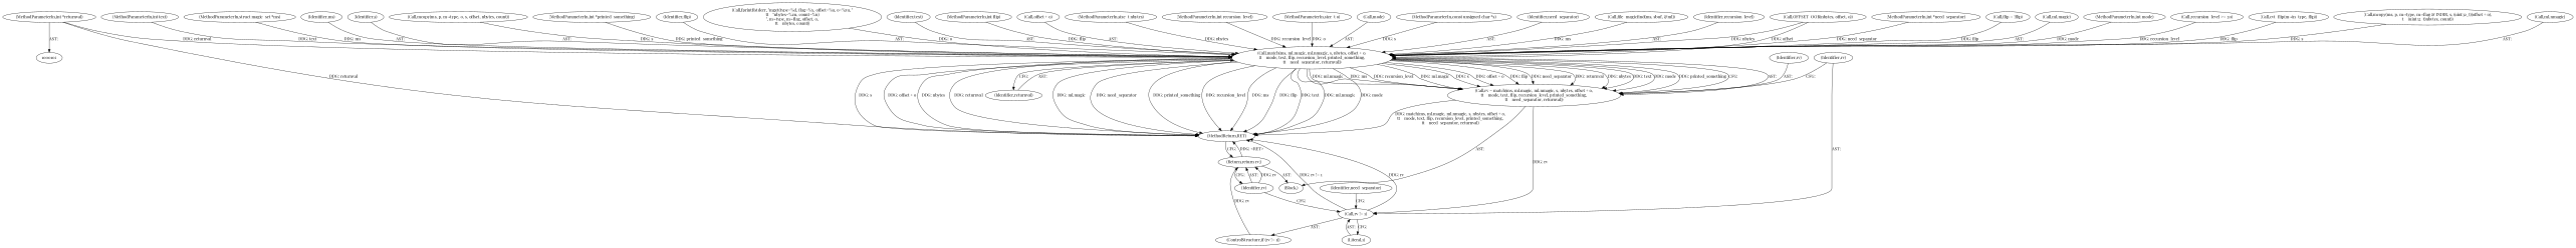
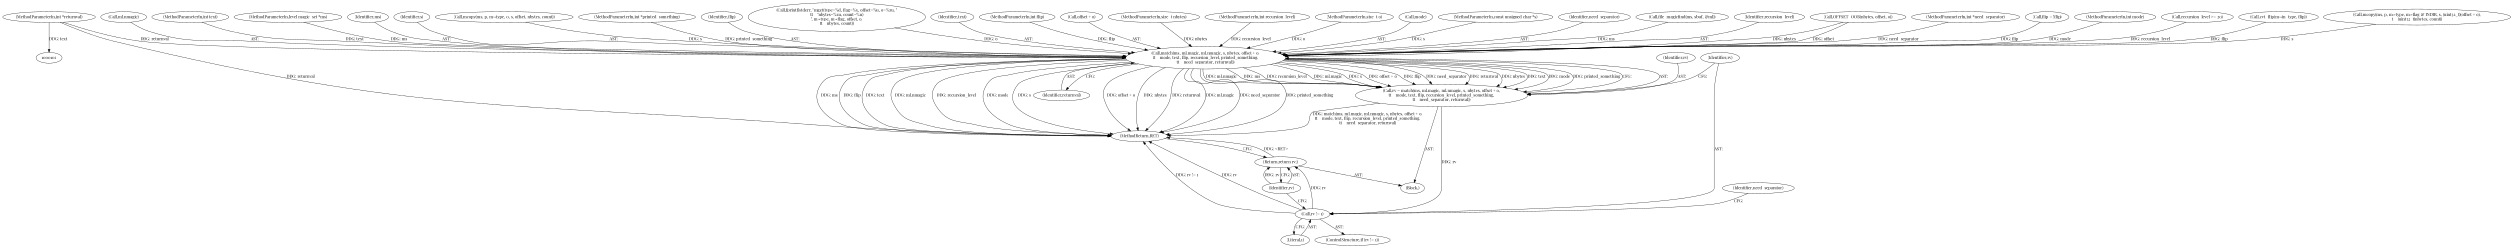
  digraph {
    fontname="Playfair Display"
    node [fontname="Playfair Display"]
    edge [fontname="Playfair Display"]
    n1 [label="(MethodParameterIn,int *returnval)"]
    n2 [label="(Call,match(ms, ml.magic, ml.nmagic, s, nbytes, offset + o,\n\t\t    mode, text, flip, recursion_level, printed_something,\n\t\t    need_separator, returnval))"]
    n3 [label="(MethodReturn,RET)"]
    1000102
    n5 [label="(Call,rv = match(ms, ml.magic, ml.nmagic, s, nbytes, offset + o,\n\t\t    mode, text, flip, recursion_level, printed_something,\n\t\t    need_separator, returnval))"]
    n6 [label="(Identifier,returnval)"]
    n7 [label="(Return,return rv;)"]
    n8 [label="(Call,rv != 1)"]
    n9 [label="(Block,)"]
    n10 [label="(Literal,1)"]
    n11 [label="(ControlStructure,if (rv != 1))"]
    n12 [label="(Identifier,rv)"]
    n13 [label="(Call,cvt_flip(m->in_type, flip))"]
    n14 [label="(Call,mcopy(ms, p, m->type, m->flag & INDIR, s, (uint32_t)(offset + o),\n\t    (uint32_t)nbytes, count))"]
    n15 [label="(Call,ml.nmagic)"]
    n16 [label="(MethodParameterIn,int text)"]
-   n17 [label="(MethodParameterIn,struct magic_set *ms)"]
+   n17 [label="(MethodParameterIn,level magic_set *ms)"]
    n18 [label="(Identifier,rv)"]
    n19 [label="(Identifier,ms)"]
    n20 [label="(Identifier,s)"]
    n21 [label="(Call,mcopy(ms, p, m->type, 0, s, offset, nbytes, count))"]
    n22 [label="(MethodParameterIn,int *printed_something)"]
    n23 [label="(Identifier,flip)"]
    n24 [label="(Call,fprintf(stderr, \"mget(type=%d, flag=%x, offset=%u, o=%zu, \"\n\t\t    \"nbytes=%zu, count=%u)\n\", m->type, m->flag, offset, o,\n\t\t    nbytes, count))"]
    n25 [label="(Identifier,text)"]
    n26 [label="(MethodParameterIn,int flip)"]
    n27 [label="(Call,offset + o)"]
    n28 [label="(MethodParameterIn,size_t nbytes)"]
    n29 [label="(MethodParameterIn,int recursion_level)"]
    n30 [label="(Identifier,rv)"]
    n31 [label="(MethodParameterIn,size_t o)"]
    n32 [label="(Call,mode)"]
    n33 [label="(MethodParameterIn,const unsigned char *s)"]
    n34 [label="(Identifier,need_separator)"]
    n35 [label="(Call,file_magicfind(ms, sbuf, &ml))"]
    n36 [label="(Identifier,recursion_level)"]
    n37 [label="(Call,OFFSET_OOB(nbytes, offset, 0))"]
    n38 [label="(MethodParameterIn,int *need_separator)"]
    n39 [label="(Identifier,need_separator)"]
    n40 [label="(Call,flip = !flip)"]
-   n41 [label="(Call,ml.magic)"]
    n42 [label="(MethodParameterIn,int mode)"]
    n43 [label="(Call,recursion_level >= 20)"]
    n1 -> n2 [label="DDG: returnval"]
    n1 -> n3 [label="DDG: returnval"]
-   n1 -> 1000102 [label="AST: "]
+   n1 -> 1000102 [label="DDG: text"]
    n2 -> n3 [label="DDG: text"]
    n2 -> n3 [label="DDG: ml.nmagic"]
    n2 -> n3 [label="DDG: recursion_level"]
    n2 -> n3 [label="DDG: mode"]
    n2 -> n3 [label="DDG: flip"]
    n2 -> n3 [label="DDG: s"]
    n2 -> n3 [label="DDG: nbytes"]
    n2 -> n3 [label="DDG: returnval"]
    n2 -> n3 [label="DDG: ml.magic"]
    n2 -> n3 [label="DDG: need_separator"]
    n2 -> n3 [label="DDG: offset + o"]
    n2 -> n3 [label="DDG: printed_something"]
    n2 -> n3 [label="DDG: ms"]
    n2 -> n5 [label="AST: "]
    n2 -> n5 [label="DDG: ml.nmagic"]
    n2 -> n5 [label="DDG: ms"]
    n2 -> n5 [label="DDG: recursion_level"]
    n2 -> n5 [label="DDG: ml.magic"]
    n2 -> n5 [label="DDG: s"]
    n2 -> n5 [label="DDG: offset + o"]
    n2 -> n5 [label="DDG: flip"]
    n2 -> n5 [label="DDG: need_separator"]
    n2 -> n5 [label="DDG: returnval"]
    n2 -> n5 [label="DDG: nbytes"]
    n2 -> n5 [label="DDG: text"]
    n2 -> n5 [label="DDG: mode"]
    n2 -> n5 [label="DDG: printed_something"]
    n2 -> n6 [label="CFG: "]
    n3 -> n7 [label="CFG: "]
    n5 -> n2 [label="CFG: "]
    n5 -> n3 [label="DDG: match(ms, ml.magic, ml.nmagic, s, nbytes, offset + o,\n\t\t    mode, text, flip, recursion_level, printed_something,\n\t\t    need_separator, returnval)"]
    n5 -> n8 [label="DDG: rv"]
    n5 -> n9 [label="AST: "]
    n6 -> n2 [label="AST: "]
    n7 -> n3 [label="DDG: <RET>"]
    n7 -> n9 [label="AST: "]
    n7 -> n12 [label="CFG: "]
    n8 -> n3 [label="DDG: rv != 1"]
    n8 -> n3 [label="DDG: rv"]
-   n11 -> n7 [label="DDG: rv"]
+   n8 -> n7 [label="DDG: rv"]
    n8 -> n10 [label="CFG: "]
    n8 -> n11 [label="AST: "]
    n10 -> n8 [label="AST: "]
    n12 -> n7 [label="AST: "]
    n12 -> n7 [label="DDG: rv"]
    n12 -> n8 [label="CFG: "]
    n13 -> n2 [label="DDG: flip"]
    n14 -> n2 [label="DDG: s"]
    n15 -> n2 [label="AST: "]
    n16 -> n2 [label="DDG: text"]
    n17 -> n2 [label="DDG: ms"]
    n18 -> n5 [label="AST: "]
    n19 -> n2 [label="AST: "]
    n20 -> n2 [label="AST: "]
    n21 -> n2 [label="DDG: s"]
    n22 -> n2 [label="DDG: printed_something"]
    n23 -> n2 [label="AST: "]
    n24 -> n2 [label="DDG: o"]
    n25 -> n2 [label="AST: "]
    n26 -> n2 [label="DDG: flip"]
    n27 -> n2 [label="AST: "]
    n28 -> n2 [label="DDG: nbytes"]
    n29 -> n2 [label="DDG: recursion_level"]
    n30 -> n5 [label="CFG: "]
    n30 -> n8 [label="AST: "]
    n31 -> n2 [label="DDG: o"]
    n32 -> n2 [label="AST: "]
    n33 -> n2 [label="DDG: s"]
    n34 -> n2 [label="AST: "]
    n35 -> n2 [label="DDG: ms"]
    n36 -> n2 [label="AST: "]
    n37 -> n2 [label="DDG: nbytes"]
    n37 -> n2 [label="DDG: offset"]
    n38 -> n2 [label="DDG: need_separator"]
    n39 -> n8 [label="CFG: "]
    n40 -> n2 [label="DDG: flip"]
-   n41 -> n2 [label="AST: "]
    n42 -> n2 [label="DDG: mode"]
    n43 -> n2 [label="DDG: recursion_level"]
  }
